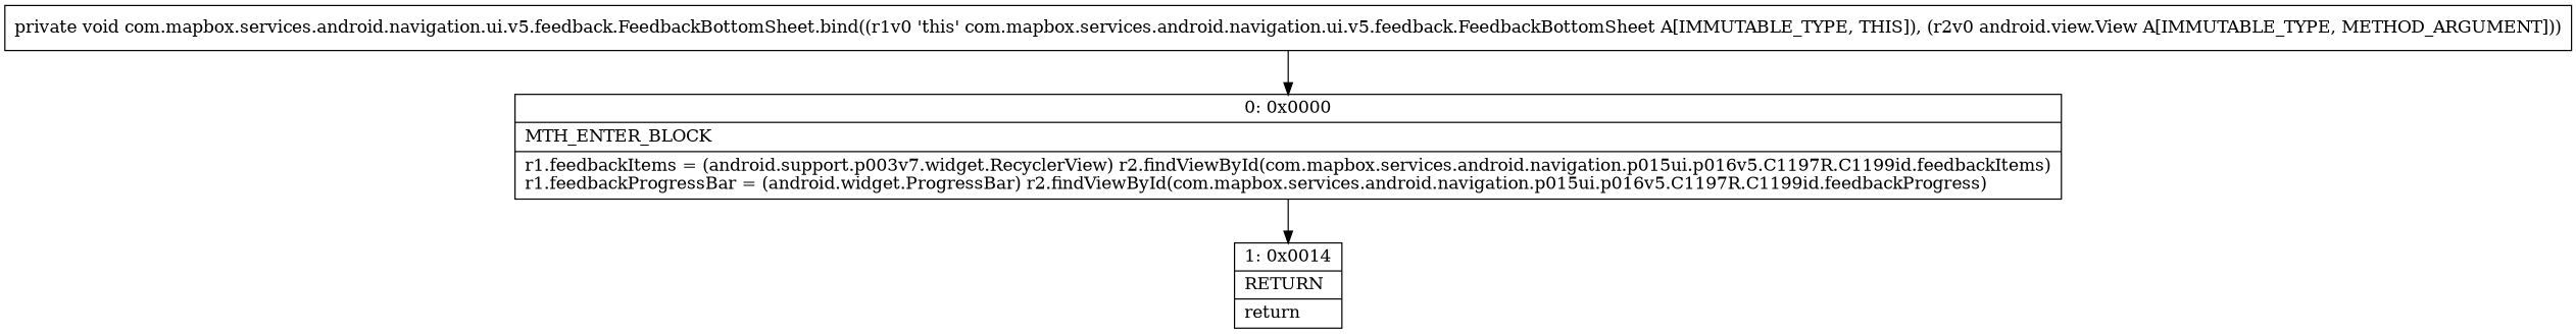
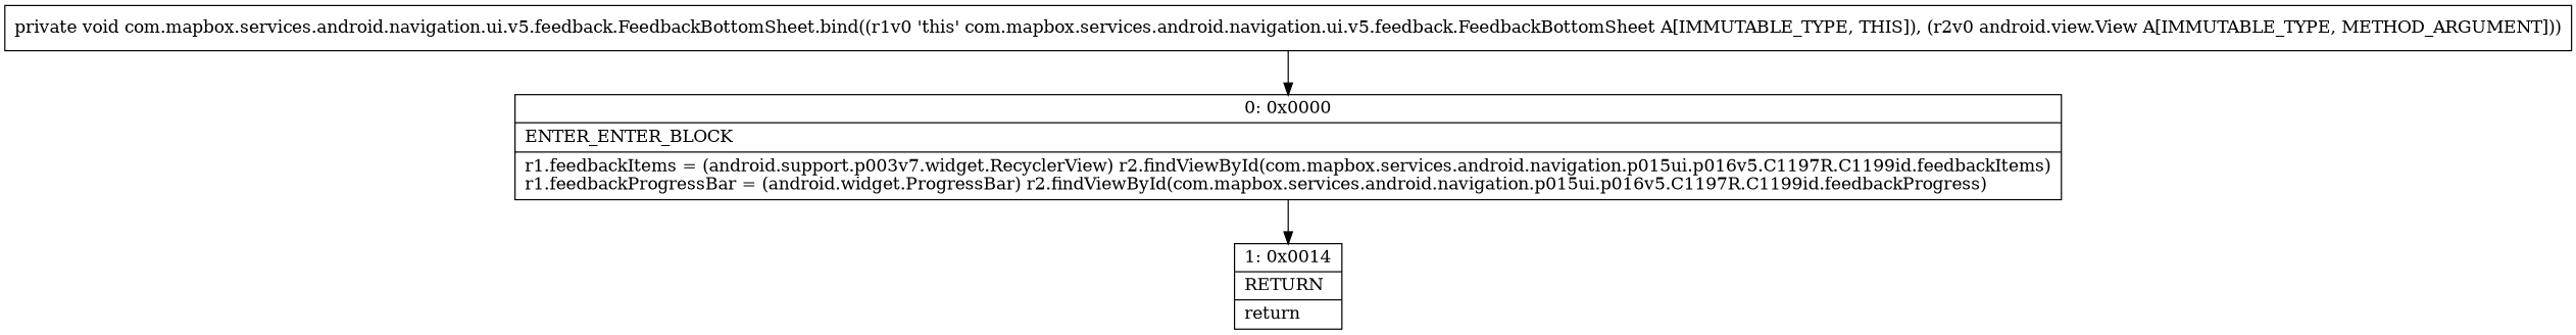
  digraph {
    node [shape=record]
-   n1 [label="{0\:\ 0x0000|MTH_ENTER_BLOCK\l|r1.feedbackItems = (android.support.p003v7.widget.RecyclerView) r2.findViewById(com.mapbox.services.android.navigation.p015ui.p016v5.C1197R.C1199id.feedbackItems)\lr1.feedbackProgressBar = (android.widget.ProgressBar) r2.findViewById(com.mapbox.services.android.navigation.p015ui.p016v5.C1197R.C1199id.feedbackProgress)\l}"]
+   n1 [label="{0\:\ 0x0000|ENTER_ENTER_BLOCK\l|r1.feedbackItems = (android.support.p003v7.widget.RecyclerView) r2.findViewById(com.mapbox.services.android.navigation.p015ui.p016v5.C1197R.C1199id.feedbackItems)\lr1.feedbackProgressBar = (android.widget.ProgressBar) r2.findViewById(com.mapbox.services.android.navigation.p015ui.p016v5.C1197R.C1199id.feedbackProgress)\l}"]
    n2 [label="{1\:\ 0x0014|RETURN\l|return\l}"]
    n3 [label="{private void com.mapbox.services.android.navigation.ui.v5.feedback.FeedbackBottomSheet.bind((r1v0 'this' com.mapbox.services.android.navigation.ui.v5.feedback.FeedbackBottomSheet A[IMMUTABLE_TYPE, THIS]), (r2v0 android.view.View A[IMMUTABLE_TYPE, METHOD_ARGUMENT])) }"]
    n1 -> n2
    n3 -> n1
  }
